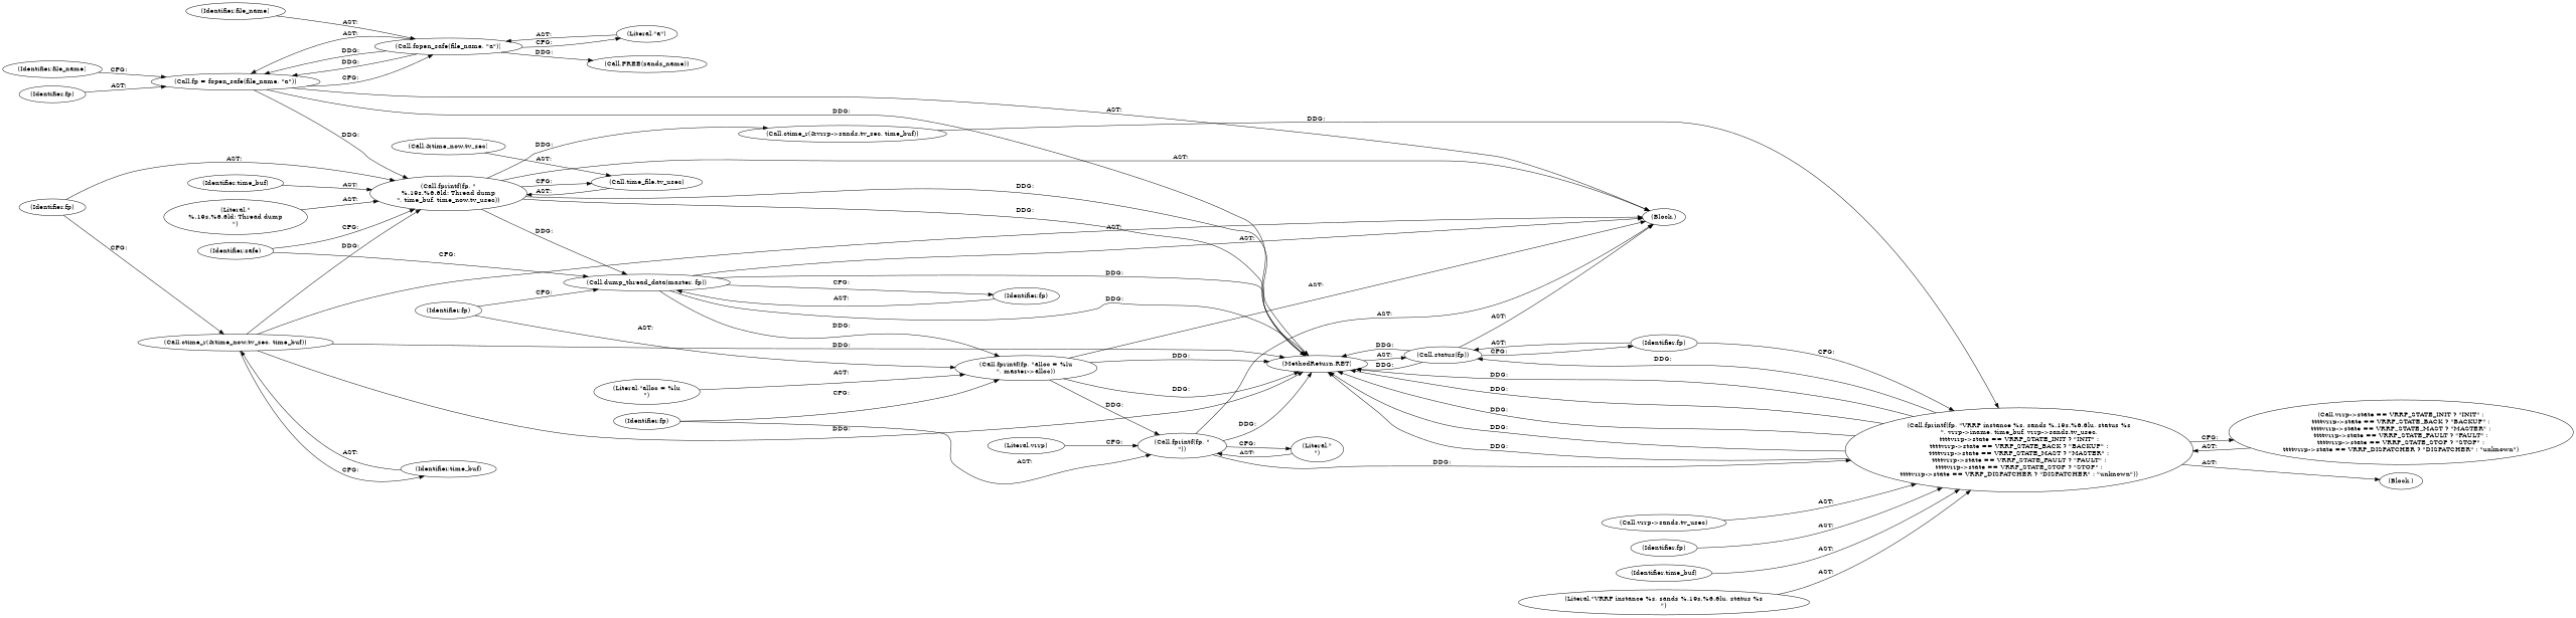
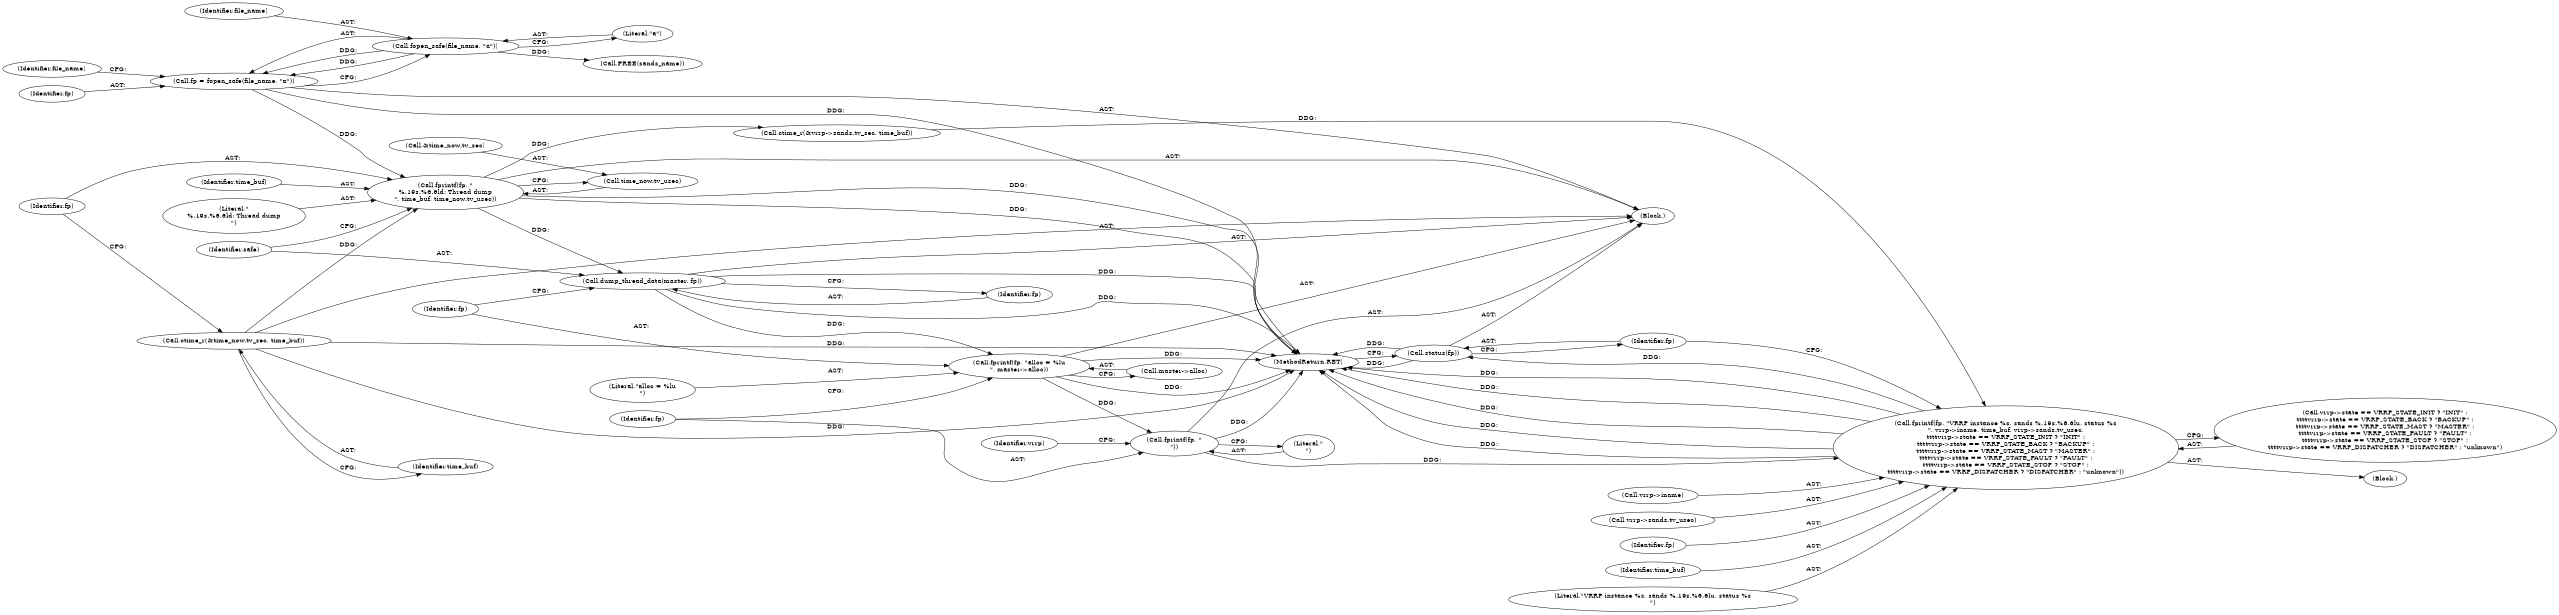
  digraph {
    rankdir=LR
    n1 [label="(Call,dump_thread_data(master, fp))"]
    n2 [label="(Call,fprintf(fp, \"alloc = %lu\n\", master->alloc))"]
    n3 [label="(Identifier,fp)"]
    n4 [label="(Block,)"]
    n5 [label="(MethodReturn,RET)"]
    n6 [label="(Call,fprintf(fp, \"\n\"))"]
+   n7 [label="(Call,master->alloc)"]
    n8 [label="(Call,status(fp))"]
    n9 [label="(Call,fprintf(fp, \"\n%.19s.%6.6ld: Thread dump\n\", time_buf, time_now.tv_usec))"]
-   n10 [label="(Call,time_file.tv_usec)"]
+   n10 [label="(Call,time_now.tv_usec)"]
    n11 [label="(Call,ctime_r(&vrrp->sands.tv_sec, time_buf))"]
    n12 [label="(Call,fprintf(fp, \"VRRP instance %s, sands %.19s.%6.6lu, status %s\n\", vrrp->iname, time_buf, vrrp->sands.tv_usec,\n\t\t\t\tvrrp->state == VRRP_STATE_INIT ? \"INIT\" :\n\t\t\t\tvrrp->state == VRRP_STATE_BACK ? \"BACKUP\" :\n\t\t\t\tvrrp->state == VRRP_STATE_MAST ? \"MASTER\" :\n\t\t\t\tvrrp->state == VRRP_STATE_FAULT ? \"FAULT\" :\n\t\t\t\tvrrp->state == VRRP_STATE_STOP ? \"STOP\" :\n\t\t\t\tvrrp->state == VRRP_DISPATCHER ? \"DISPATCHER\" : \"unknown\"))"]
    n13 [label="(Call,fp = fopen_safe(file_name, \"a\"))"]
    n14 [label="(Call,fopen_safe(file_name, \"a\"))"]
    n15 [label="(Call,FREE(sands_name))"]
    n16 [label="(Literal,\"a\")"]
    n17 [label="(Call,ctime_r(&time_now.tv_sec, time_buf))"]
    n18 [label="(Identifier,time_buf)"]
    n19 [label="(Literal,\"\n\")"]
    n20 [label="(Call,vrrp->state == VRRP_STATE_INIT ? \"INIT\" :\n\t\t\t\tvrrp->state == VRRP_STATE_BACK ? \"BACKUP\" :\n\t\t\t\tvrrp->state == VRRP_STATE_MAST ? \"MASTER\" :\n\t\t\t\tvrrp->state == VRRP_STATE_FAULT ? \"FAULT\" :\n\t\t\t\tvrrp->state == VRRP_STATE_STOP ? \"STOP\" :\n\t\t\t\tvrrp->state == VRRP_DISPATCHER ? \"DISPATCHER\" : \"unknown\")"]
    n21 [label="(Block,)"]
    n22 [label="(Identifier,fp)"]
+   n23 [label="(Call,vrrp->iname)"]
    n24 [label="(Call,vrrp->sands.tv_usec)"]
    n25 [label="(Identifier,fp)"]
    n26 [label="(Literal,\"\n%.19s.%6.6ld: Thread dump\n\")"]
    n27 [label="(Identifier,file_name)"]
    n28 [label="(Identifier,safe)"]
-   n29 [label="(Literal,vrrp)"]
+   n29 [label="(Identifier,vrrp)"]
    n30 [label="(Identifier,time_buf)"]
    n31 [label="(Identifier,file_name)"]
    n32 [label="(Identifier,fp)"]
    n33 [label="(Identifier,fp)"]
    n34 [label="(Call,&time_now.tv_sec)"]
    n35 [label="(Identifier,fp)"]
    n36 [label="(Identifier,fp)"]
    n37 [label="(Literal,\"VRRP instance %s, sands %.19s.%6.6lu, status %s\n\")"]
    n38 [label="(Identifier,time_buf)"]
    n39 [label="(Literal,\"alloc = %lu\n\")"]
    n1 -> n2 [label="DDG: "]
    n1 -> n3 [label="CFG: "]
    n1 -> n4 [label="AST: "]
    n1 -> n5 [label="DDG: "]
    n1 -> n5 [label="DDG: "]
    n2 -> n4 [label="AST: "]
    n2 -> n5 [label="DDG: "]
    n2 -> n5 [label="DDG: "]
    n2 -> n6 [label="DDG: "]
+   n2 -> n7 [label="CFG: "]
    n3 -> n1 [label="AST: "]
-   n5 -> n8 [label="AST: "]
+   n5 -> n8 [label="CFG: "]
    n6 -> n4 [label="AST: "]
    n6 -> n5 [label="DDG: "]
    n6 -> n12 [label="DDG: "]
    n6 -> n19 [label="CFG: "]
+   n7 -> n2 [label="AST: "]
    n8 -> n4 [label="AST: "]
    n8 -> n5 [label="DDG: "]
    n8 -> n5 [label="DDG: "]
    n8 -> n22 [label="CFG: "]
    n9 -> n1 [label="DDG: "]
    n9 -> n4 [label="AST: "]
    n9 -> n5 [label="DDG: "]
    n9 -> n5 [label="DDG: "]
    n9 -> n10 [label="CFG: "]
    n9 -> n11 [label="DDG: "]
    n10 -> n9 [label="AST: "]
    n11 -> n12 [label="DDG: "]
    n12 -> n5 [label="DDG: "]
    n12 -> n5 [label="DDG: "]
    n12 -> n5 [label="DDG: "]
    n12 -> n5 [label="DDG: "]
    n12 -> n5 [label="DDG: "]
    n12 -> n8 [label="DDG: "]
    n12 -> n20 [label="CFG: "]
    n12 -> n21 [label="AST: "]
    n13 -> n4 [label="AST: "]
    n13 -> n5 [label="DDG: "]
    n13 -> n9 [label="DDG: "]
    n13 -> n14 [label="CFG: "]
    n14 -> n13 [label="AST: "]
    n14 -> n13 [label="DDG: "]
    n14 -> n13 [label="DDG: "]
    n14 -> n15 [label="DDG: "]
    n14 -> n16 [label="CFG: "]
    n16 -> n14 [label="AST: "]
    n17 -> n4 [label="AST: "]
    n17 -> n5 [label="DDG: "]
    n17 -> n5 [label="DDG: "]
    n17 -> n9 [label="DDG: "]
    n17 -> n18 [label="CFG: "]
    n18 -> n17 [label="AST: "]
    n19 -> n6 [label="AST: "]
    n20 -> n12 [label="AST: "]
    n22 -> n8 [label="AST: "]
    n22 -> n12 [label="CFG: "]
+   n23 -> n12 [label="AST: "]
    n24 -> n12 [label="AST: "]
    n25 -> n12 [label="AST: "]
    n26 -> n9 [label="AST: "]
    n27 -> n13 [label="CFG: "]
-   n28 -> n1 [label="CFG: "]
+   n28 -> n1 [label="AST: "]
    n28 -> n9 [label="CFG: "]
    n29 -> n6 [label="CFG: "]
    n30 -> n12 [label="AST: "]
    n31 -> n14 [label="AST: "]
    n32 -> n1 [label="CFG: "]
    n32 -> n2 [label="AST: "]
    n33 -> n2 [label="CFG: "]
    n33 -> n6 [label="AST: "]
    n34 -> n10 [label="AST: "]
    n35 -> n13 [label="AST: "]
    n36 -> n9 [label="AST: "]
    n36 -> n17 [label="CFG: "]
    n37 -> n12 [label="AST: "]
    n38 -> n9 [label="AST: "]
    n39 -> n2 [label="AST: "]
  }
